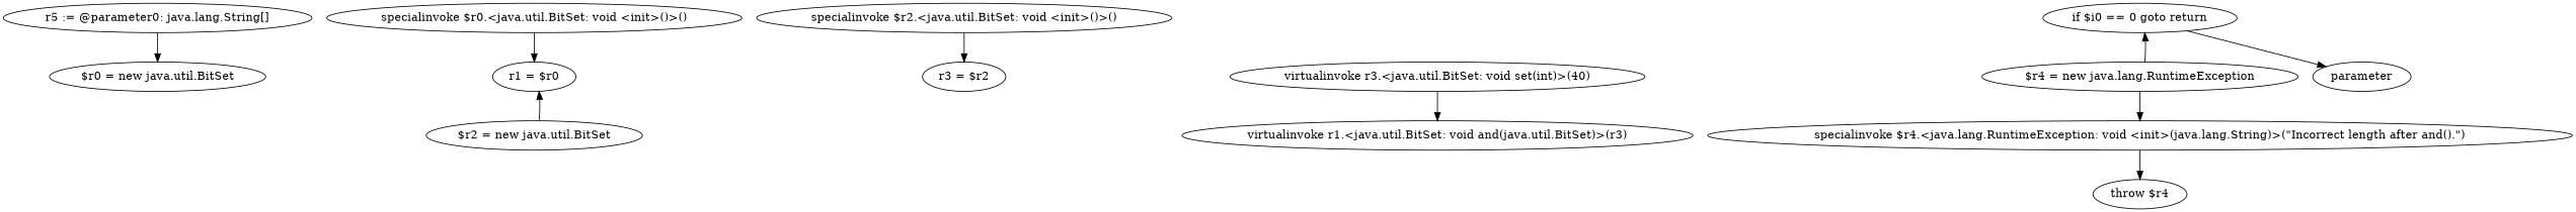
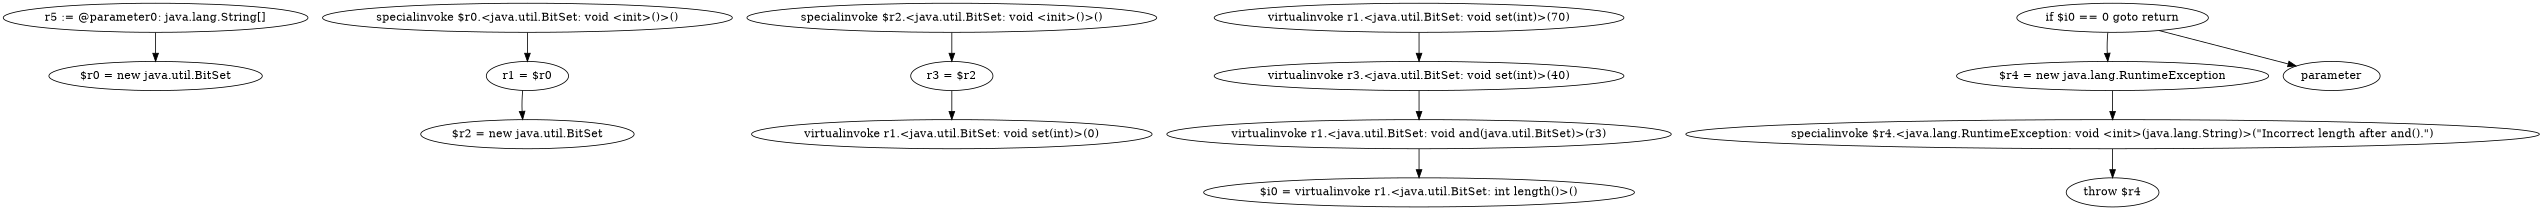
  digraph {
    "r5 := @parameter0: java.lang.String[]"
    "$r0 = new java.util.BitSet"
    "specialinvoke $r0.<java.util.BitSet: void <init>()>()"
    "r1 = $r0"
    "$r2 = new java.util.BitSet"
    "specialinvoke $r2.<java.util.BitSet: void <init>()>()"
    "r3 = $r2"
+   "virtualinvoke r1.<java.util.BitSet: void set(int)>(0)"
+   "virtualinvoke r1.<java.util.BitSet: void set(int)>(70)"
    "virtualinvoke r3.<java.util.BitSet: void set(int)>(40)"
    "virtualinvoke r1.<java.util.BitSet: void and(java.util.BitSet)>(r3)"
+   "$i0 = virtualinvoke r1.<java.util.BitSet: int length()>()"
    "if $i0 == 0 goto return"
    "$r4 = new java.lang.RuntimeException"
    n15 [label=parameter]
    "specialinvoke $r4.<java.lang.RuntimeException: void <init>(java.lang.String)>(\"Incorrect length after and().\")"
    "throw $r4"
    "r5 := @parameter0: java.lang.String[]" -> "$r0 = new java.util.BitSet"
    "specialinvoke $r0.<java.util.BitSet: void <init>()>()" -> "r1 = $r0"
-   "$r2 = new java.util.BitSet" -> "r1 = $r0"
+   "r1 = $r0" -> "$r2 = new java.util.BitSet"
    "specialinvoke $r2.<java.util.BitSet: void <init>()>()" -> "r3 = $r2"
+   "r3 = $r2" -> "virtualinvoke r1.<java.util.BitSet: void set(int)>(0)"
+   "virtualinvoke r1.<java.util.BitSet: void set(int)>(70)" -> "virtualinvoke r3.<java.util.BitSet: void set(int)>(40)"
    "virtualinvoke r3.<java.util.BitSet: void set(int)>(40)" -> "virtualinvoke r1.<java.util.BitSet: void and(java.util.BitSet)>(r3)"
-   "$r4 = new java.lang.RuntimeException" -> "if $i0 == 0 goto return"
+   "virtualinvoke r1.<java.util.BitSet: void and(java.util.BitSet)>(r3)" -> "$i0 = virtualinvoke r1.<java.util.BitSet: int length()>()"
+   "if $i0 == 0 goto return" -> "$r4 = new java.lang.RuntimeException"
    "if $i0 == 0 goto return" -> n15
    "$r4 = new java.lang.RuntimeException" -> "specialinvoke $r4.<java.lang.RuntimeException: void <init>(java.lang.String)>(\"Incorrect length after and().\")"
    "specialinvoke $r4.<java.lang.RuntimeException: void <init>(java.lang.String)>(\"Incorrect length after and().\")" -> "throw $r4"
  }
